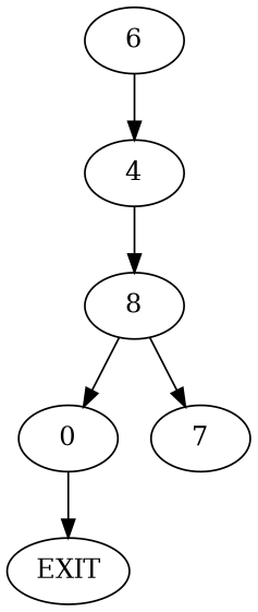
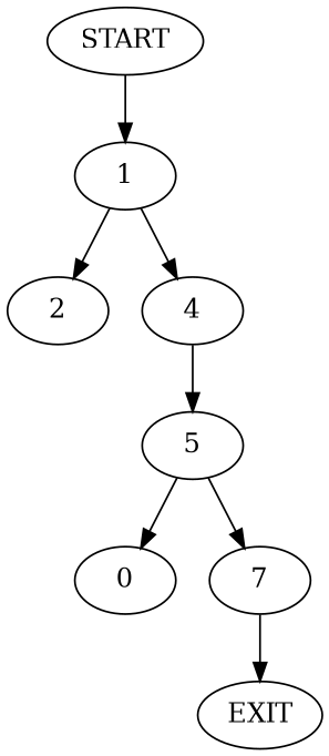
  digraph {
-   1 [label=6]
+   n1 [label=START]
+   1
+   2
    4
    n5 [label=EXIT]
-   5 [label=8]
+   5
    n7 [label=0]
    7
+   n1 -> 1
+   1 -> 2
    1 -> 4
    4 -> 5
    5 -> n7
    5 -> 7
-   n7 -> n5
+   7 -> n5
  }
